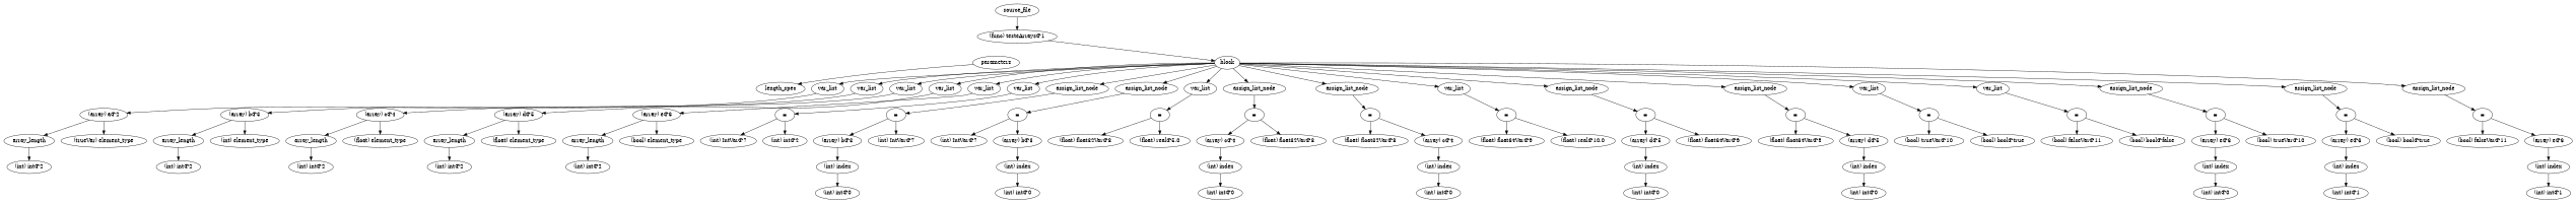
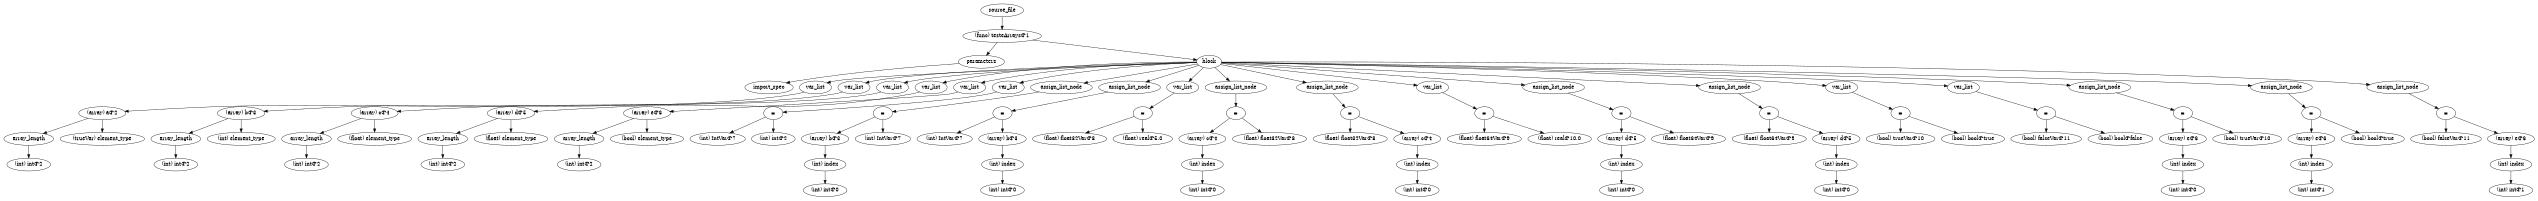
  digraph {
    ordering=out
    n1 [label=source_file]
    n2 [label="(func) testeArrays@1"]
-   n3 [label=length_spec]
+   n3 [label=import_spec]
    n4 [label=parameters]
    n5 [label=block]
    n6 [label=var_list]
    n7 [label=var_list]
    n8 [label=var_list]
    n9 [label=var_list]
    n10 [label=var_list]
    n11 [label=var_list]
    n12 [label=assign_list_node]
    n13 [label=assign_list_node]
    n14 [label=var_list]
    n15 [label=assign_list_node]
    n16 [label=assign_list_node]
    n17 [label=var_list]
    n18 [label=assign_list_node]
    n19 [label=assign_list_node]
    n20 [label=var_list]
    n21 [label=var_list]
    n22 [label=assign_list_node]
    n23 [label=assign_list_node]
    n24 [label=assign_list_node]
    n25 [label="(array) a@2"]
    n26 [label="(array) b@3"]
    n27 [label="(array) c@4"]
    n28 [label="(array) d@5"]
    n29 [label="(array) e@6"]
    n30 [label="="]
    n31 [label="="]
    n32 [label="="]
    n33 [label="="]
    n34 [label="="]
    n35 [label="="]
    n36 [label="="]
    n37 [label="="]
    n38 [label="="]
    n39 [label="="]
    n40 [label="="]
    n41 [label="="]
    n42 [label="="]
    n43 [label="="]
    n44 [label=array_length]
    n45 [label="(trueVar) element_type"]
    n46 [label="(int) int@2"]
    n47 [label=array_length]
    n48 [label="(int) element_type"]
    n49 [label="(int) int@2"]
    n50 [label=array_length]
    n51 [label="(float) element_type"]
    n52 [label="(int) int@2"]
    n53 [label=array_length]
    n54 [label="(float) element_type"]
    n55 [label="(int) int@2"]
    n56 [label=array_length]
    n57 [label="(bool) element_type"]
    n58 [label="(int) int@2"]
    n59 [label="(int) IntVar@7"]
    n60 [label="(int) int@2"]
    n61 [label="(array) b@3"]
    n62 [label="(int) IntVar@7"]
    n63 [label="(int) index"]
    n64 [label="(int) int@0"]
    n65 [label="(int) IntVar@7"]
    n66 [label="(array) b@3"]
    n67 [label="(int) index"]
    n68 [label="(int) int@0"]
    n69 [label="(float) float32Var@8"]
    n70 [label="(float) real@5.0"]
    n71 [label="(array) c@4"]
    n72 [label="(float) float32Var@8"]
    n73 [label="(int) index"]
    n74 [label="(int) int@0"]
    n75 [label="(float) float32Var@8"]
    n76 [label="(array) c@4"]
    n77 [label="(int) index"]
    n78 [label="(int) int@0"]
    n79 [label="(float) float64Var@9"]
    n80 [label="(float) real@10.0"]
    n81 [label="(array) d@5"]
    n82 [label="(float) float64Var@9"]
    n83 [label="(int) index"]
    n84 [label="(int) int@0"]
    n85 [label="(float) float64Var@9"]
    n86 [label="(array) d@5"]
    n87 [label="(int) index"]
    n88 [label="(int) int@0"]
    n89 [label="(bool) trueVar@10"]
    n90 [label="(bool) bool@true"]
    n91 [label="(bool) falseVar@11"]
    n92 [label="(bool) bool@false"]
    n93 [label="(array) e@6"]
    n94 [label="(bool) trueVar@10"]
    n95 [label="(int) index"]
    n96 [label="(int) int@0"]
    n97 [label="(array) e@6"]
    n98 [label="(bool) bool@true"]
    n99 [label="(int) index"]
    n100 [label="(int) int@1"]
    n101 [label="(bool) falseVar@11"]
    n102 [label="(array) e@6"]
    n103 [label="(int) index"]
    n104 [label="(int) int@1"]
    n1 -> n2
+   n2 -> n4
    n2 -> n5
    n4 -> n3
    n5 -> n6
    n5 -> n7
    n5 -> n8
    n5 -> n9
    n5 -> n10
    n5 -> n11
    n5 -> n12
    n5 -> n13
    n5 -> n14
    n5 -> n15
    n5 -> n16
    n5 -> n17
    n5 -> n18
    n5 -> n19
    n5 -> n20
    n5 -> n21
    n5 -> n22
    n5 -> n23
    n5 -> n24
    n6 -> n25
    n7 -> n26
    n8 -> n27
    n9 -> n28
    n10 -> n29
    n11 -> n30
    n12 -> n31
    n13 -> n32
    n14 -> n33
    n15 -> n34
    n16 -> n35
    n17 -> n36
    n18 -> n37
    n19 -> n38
    n20 -> n39
    n21 -> n40
    n22 -> n41
    n23 -> n42
    n24 -> n43
    n25 -> n44
    n25 -> n45
    n26 -> n47
    n26 -> n48
    n27 -> n50
    n27 -> n51
    n28 -> n53
    n28 -> n54
    n29 -> n56
    n29 -> n57
    n30 -> n59
    n30 -> n60
    n31 -> n61
    n31 -> n62
    n32 -> n65
    n32 -> n66
    n33 -> n69
    n33 -> n70
    n34 -> n71
    n34 -> n72
    n35 -> n75
    n35 -> n76
    n36 -> n79
    n36 -> n80
    n37 -> n81
    n37 -> n82
    n38 -> n85
    n38 -> n86
    n39 -> n89
    n39 -> n90
    n40 -> n91
    n40 -> n92
    n41 -> n93
    n41 -> n94
    n42 -> n97
    n42 -> n98
    n43 -> n101
    n43 -> n102
    n44 -> n46
    n47 -> n49
    n50 -> n52
    n53 -> n55
    n56 -> n58
    n61 -> n63
    n63 -> n64
    n66 -> n67
    n67 -> n68
    n71 -> n73
    n73 -> n74
    n76 -> n77
    n77 -> n78
    n81 -> n83
    n83 -> n84
    n86 -> n87
    n87 -> n88
    n93 -> n95
    n95 -> n96
    n97 -> n99
    n99 -> n100
    n102 -> n103
    n103 -> n104
  }
